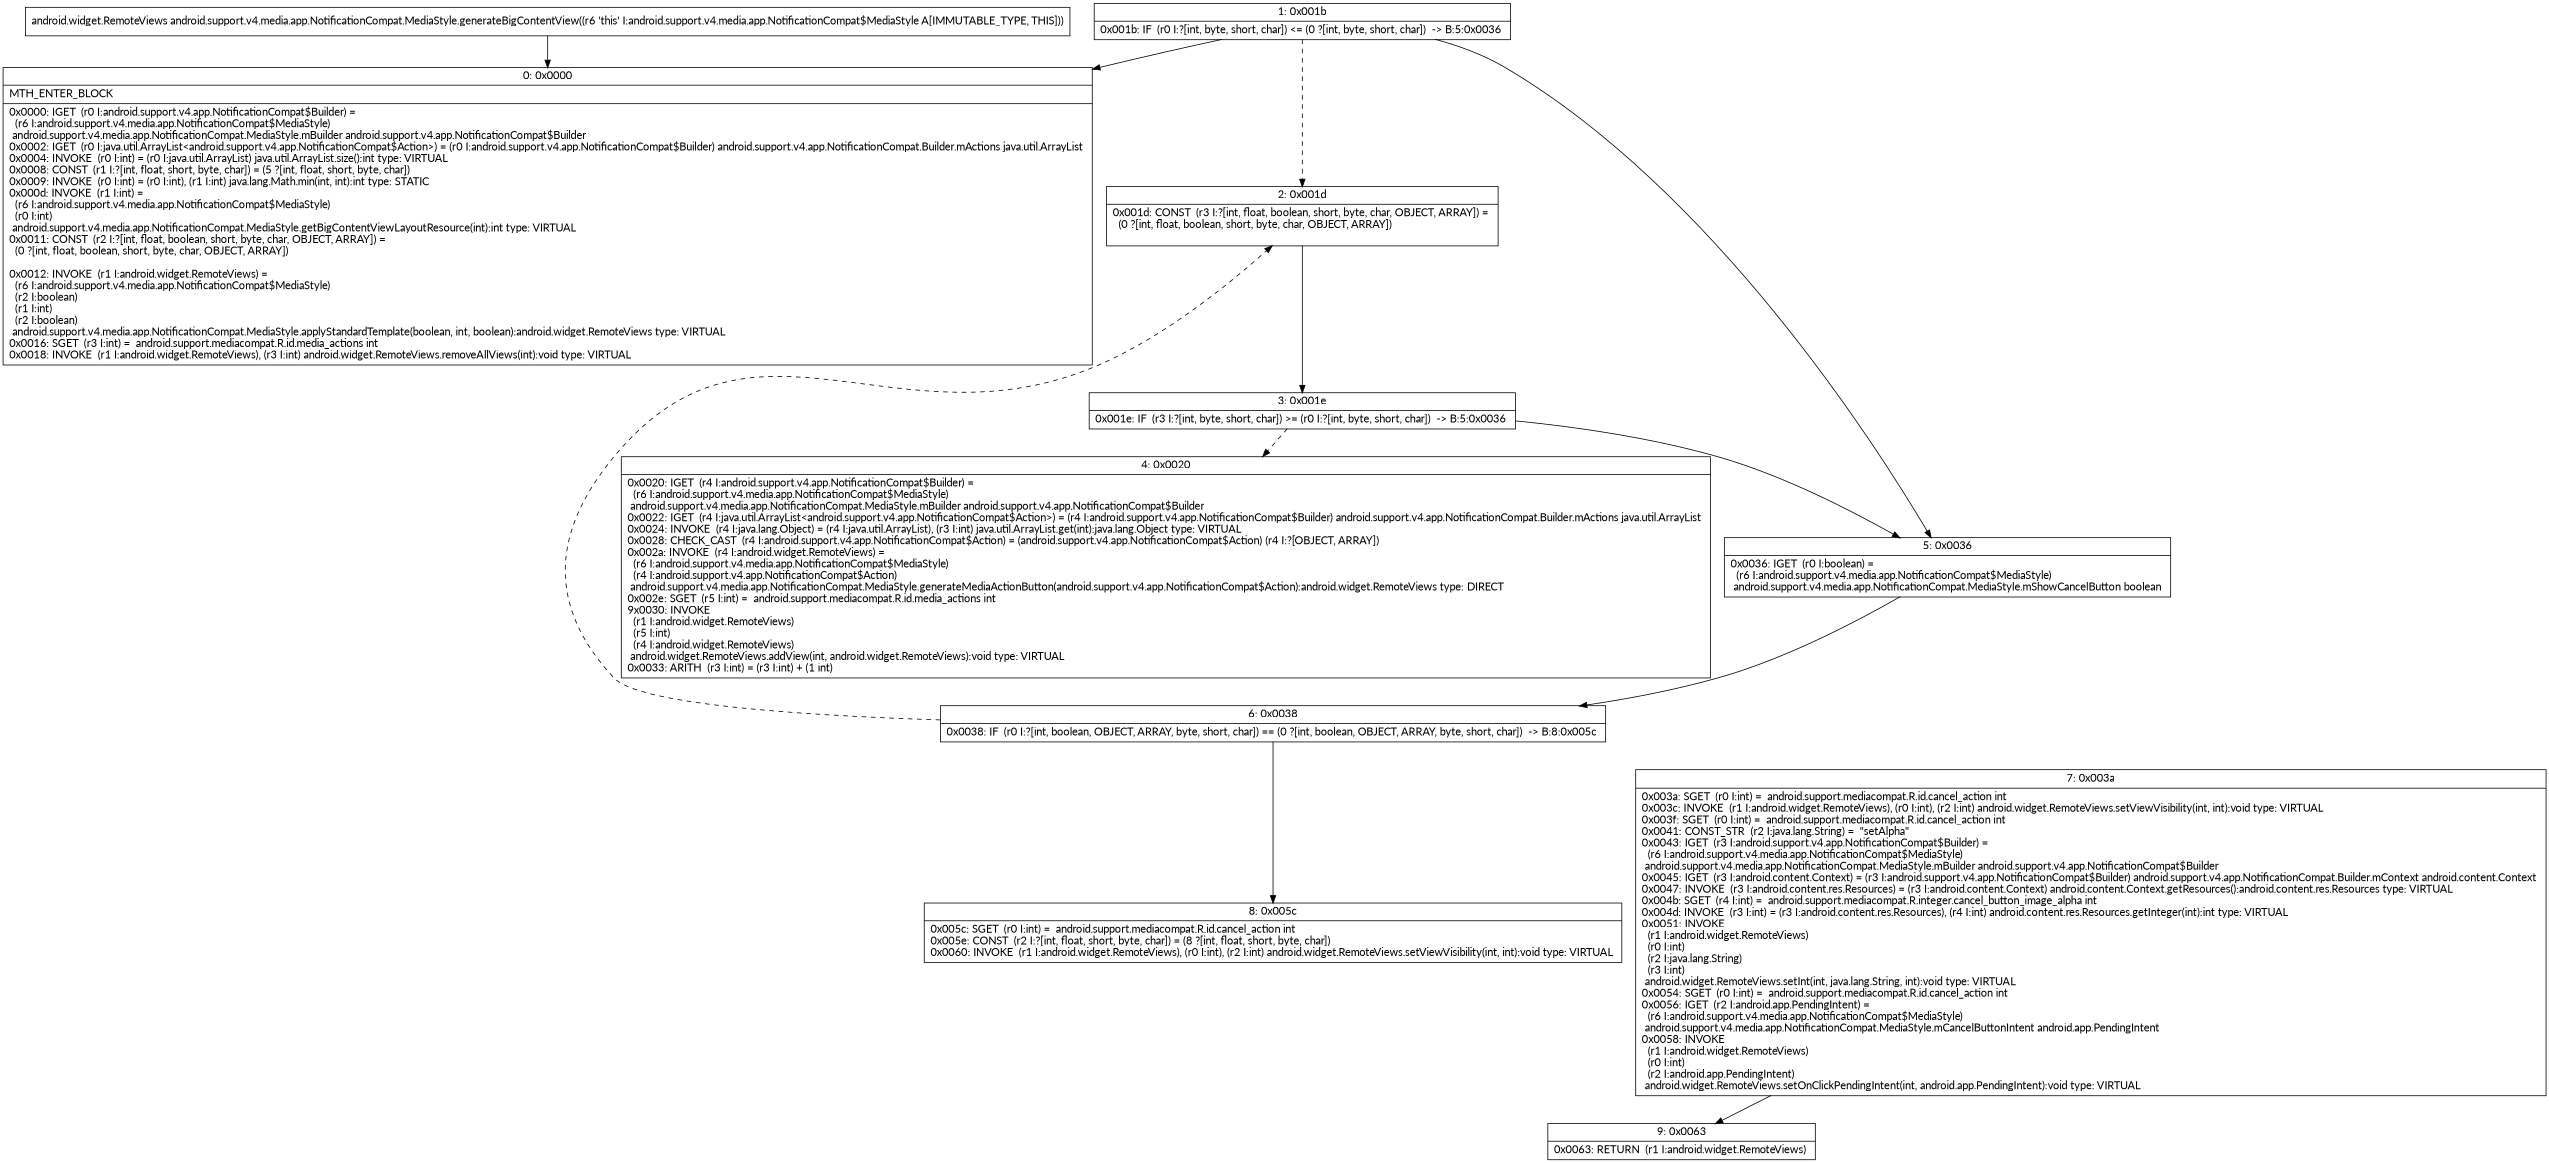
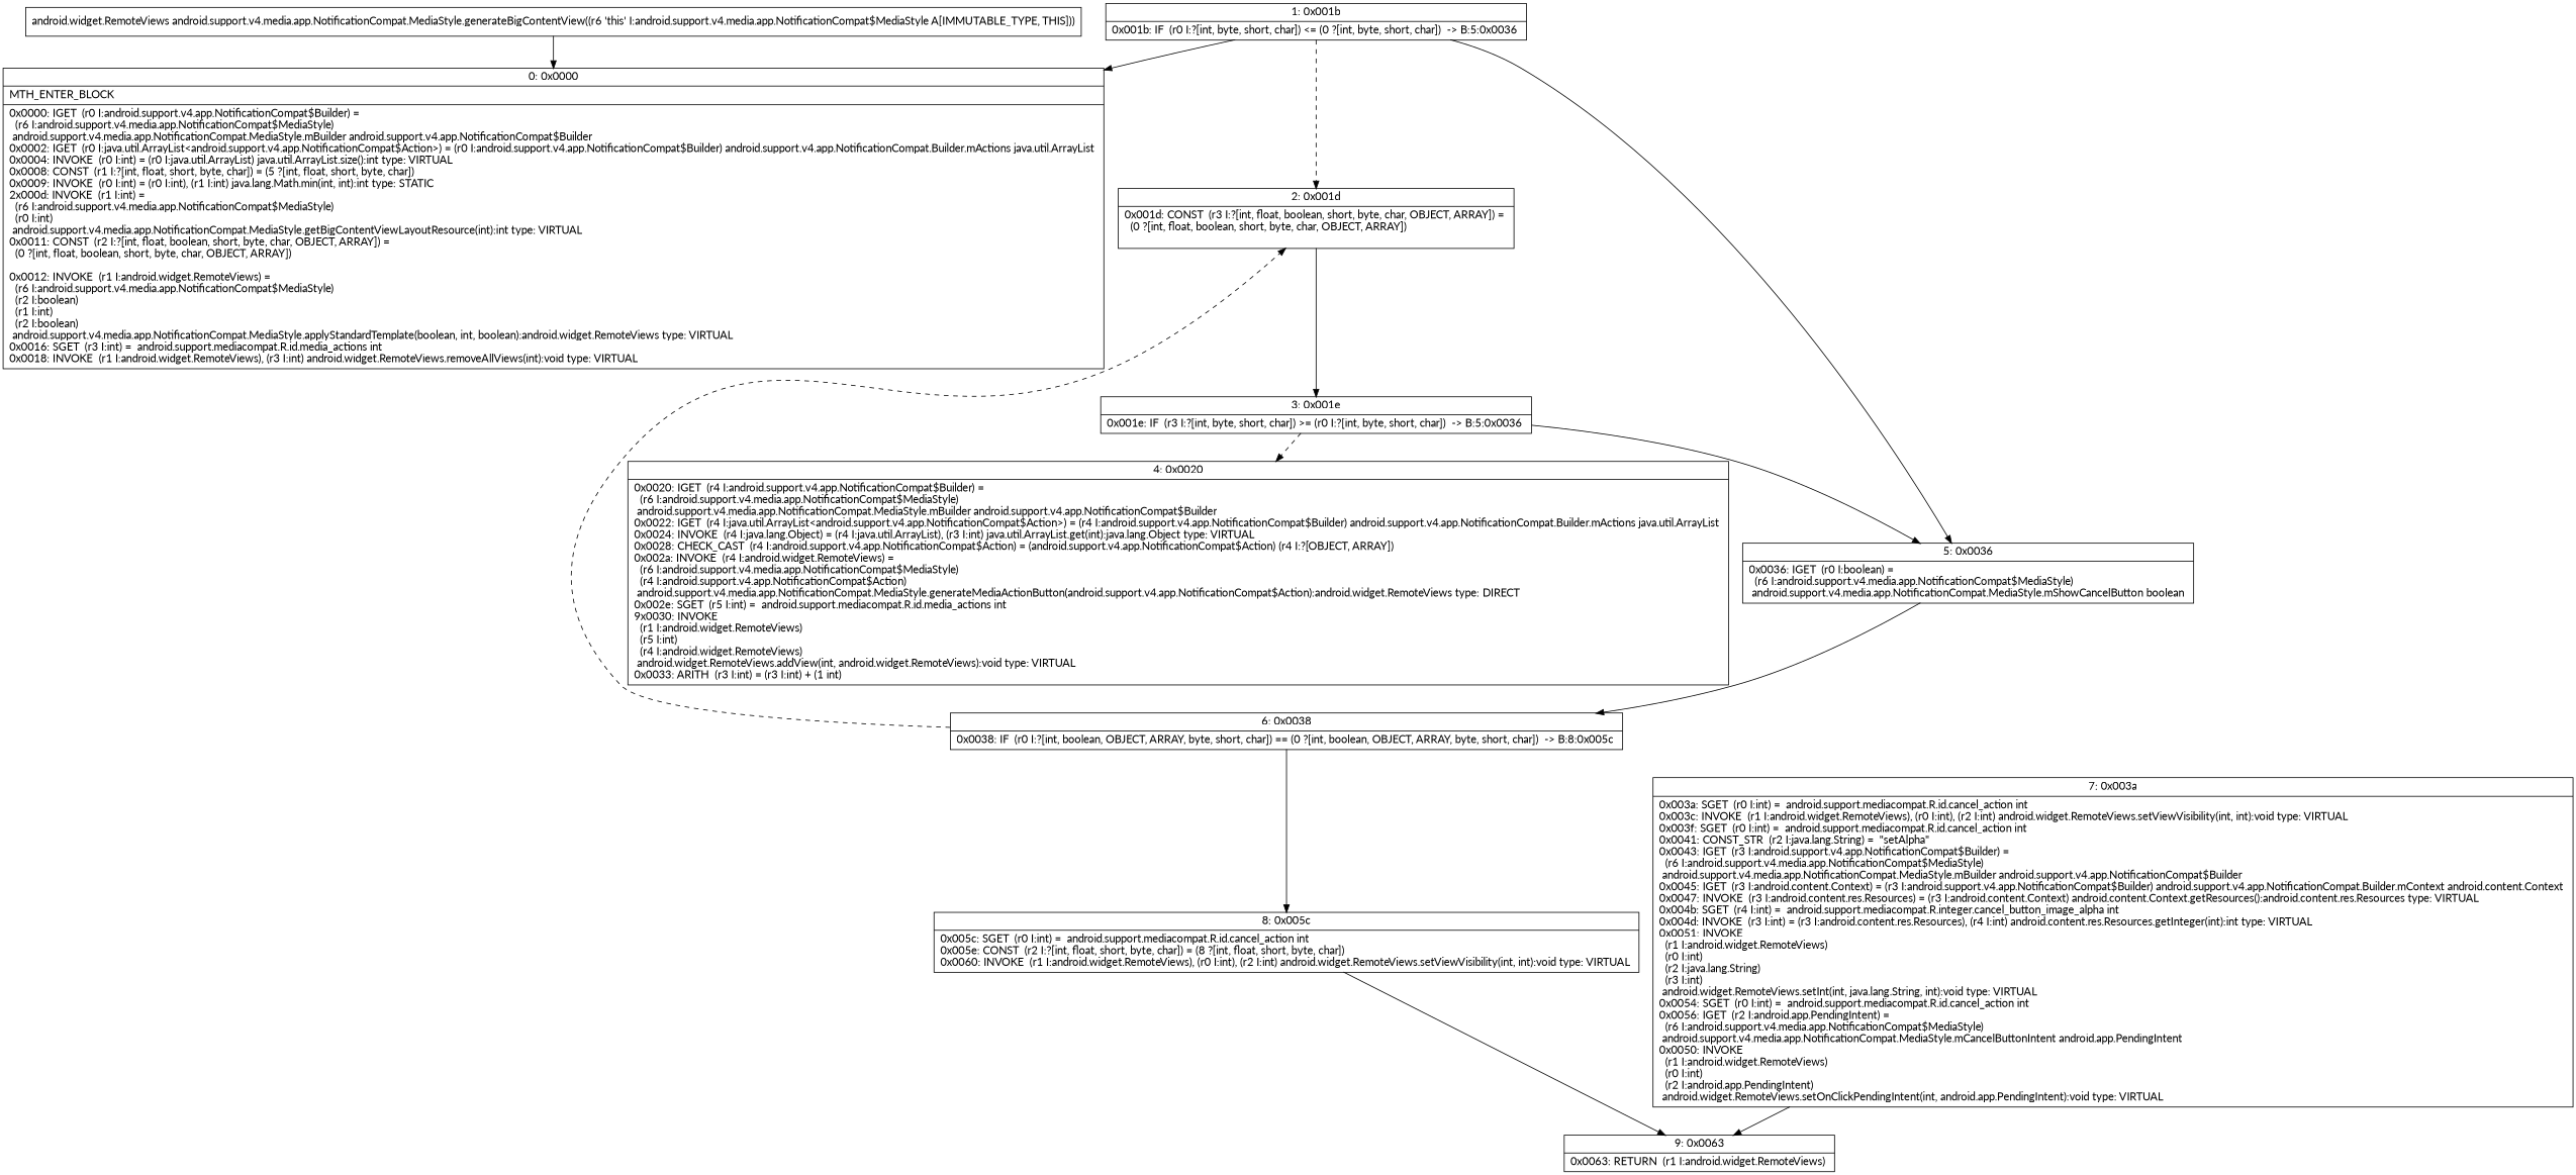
  digraph {
    fontname=Lato
    node [fontname=Lato shape=record]
    edge [fontname=Lato]
-   n1 [label="{0\:\ 0x0000|MTH_ENTER_BLOCK\l|0x0000: IGET  (r0 I:android.support.v4.app.NotificationCompat$Builder) = \l  (r6 I:android.support.v4.media.app.NotificationCompat$MediaStyle)\l android.support.v4.media.app.NotificationCompat.MediaStyle.mBuilder android.support.v4.app.NotificationCompat$Builder \l0x0002: IGET  (r0 I:java.util.ArrayList\<android.support.v4.app.NotificationCompat$Action\>) = (r0 I:android.support.v4.app.NotificationCompat$Builder) android.support.v4.app.NotificationCompat.Builder.mActions java.util.ArrayList \l0x0004: INVOKE  (r0 I:int) = (r0 I:java.util.ArrayList) java.util.ArrayList.size():int type: VIRTUAL \l0x0008: CONST  (r1 I:?[int, float, short, byte, char]) = (5 ?[int, float, short, byte, char]) \l0x0009: INVOKE  (r0 I:int) = (r0 I:int), (r1 I:int) java.lang.Math.min(int, int):int type: STATIC \l0x000d: INVOKE  (r1 I:int) = \l  (r6 I:android.support.v4.media.app.NotificationCompat$MediaStyle)\l  (r0 I:int)\l android.support.v4.media.app.NotificationCompat.MediaStyle.getBigContentViewLayoutResource(int):int type: VIRTUAL \l0x0011: CONST  (r2 I:?[int, float, boolean, short, byte, char, OBJECT, ARRAY]) = \l  (0 ?[int, float, boolean, short, byte, char, OBJECT, ARRAY])\l \l0x0012: INVOKE  (r1 I:android.widget.RemoteViews) = \l  (r6 I:android.support.v4.media.app.NotificationCompat$MediaStyle)\l  (r2 I:boolean)\l  (r1 I:int)\l  (r2 I:boolean)\l android.support.v4.media.app.NotificationCompat.MediaStyle.applyStandardTemplate(boolean, int, boolean):android.widget.RemoteViews type: VIRTUAL \l0x0016: SGET  (r3 I:int) =  android.support.mediacompat.R.id.media_actions int \l0x0018: INVOKE  (r1 I:android.widget.RemoteViews), (r3 I:int) android.widget.RemoteViews.removeAllViews(int):void type: VIRTUAL \l}"]
+   n1 [label="{0\:\ 0x0000|MTH_ENTER_BLOCK\l|0x0000: IGET  (r0 I:android.support.v4.app.NotificationCompat$Builder) = \l  (r6 I:android.support.v4.media.app.NotificationCompat$MediaStyle)\l android.support.v4.media.app.NotificationCompat.MediaStyle.mBuilder android.support.v4.app.NotificationCompat$Builder \l0x0002: IGET  (r0 I:java.util.ArrayList\<android.support.v4.app.NotificationCompat$Action\>) = (r0 I:android.support.v4.app.NotificationCompat$Builder) android.support.v4.app.NotificationCompat.Builder.mActions java.util.ArrayList \l0x0004: INVOKE  (r0 I:int) = (r0 I:java.util.ArrayList) java.util.ArrayList.size():int type: VIRTUAL \l0x0008: CONST  (r1 I:?[int, float, short, byte, char]) = (5 ?[int, float, short, byte, char]) \l0x0009: INVOKE  (r0 I:int) = (r0 I:int), (r1 I:int) java.lang.Math.min(int, int):int type: STATIC \l2x000d: INVOKE  (r1 I:int) = \l  (r6 I:android.support.v4.media.app.NotificationCompat$MediaStyle)\l  (r0 I:int)\l android.support.v4.media.app.NotificationCompat.MediaStyle.getBigContentViewLayoutResource(int):int type: VIRTUAL \l0x0011: CONST  (r2 I:?[int, float, boolean, short, byte, char, OBJECT, ARRAY]) = \l  (0 ?[int, float, boolean, short, byte, char, OBJECT, ARRAY])\l \l0x0012: INVOKE  (r1 I:android.widget.RemoteViews) = \l  (r6 I:android.support.v4.media.app.NotificationCompat$MediaStyle)\l  (r2 I:boolean)\l  (r1 I:int)\l  (r2 I:boolean)\l android.support.v4.media.app.NotificationCompat.MediaStyle.applyStandardTemplate(boolean, int, boolean):android.widget.RemoteViews type: VIRTUAL \l0x0016: SGET  (r3 I:int) =  android.support.mediacompat.R.id.media_actions int \l0x0018: INVOKE  (r1 I:android.widget.RemoteViews), (r3 I:int) android.widget.RemoteViews.removeAllViews(int):void type: VIRTUAL \l}"]
    n2 [label="{1\:\ 0x001b|0x001b: IF  (r0 I:?[int, byte, short, char]) \<= (0 ?[int, byte, short, char])  \-\> B:5:0x0036 \l}"]
    n3 [label="{2\:\ 0x001d|0x001d: CONST  (r3 I:?[int, float, boolean, short, byte, char, OBJECT, ARRAY]) = \l  (0 ?[int, float, boolean, short, byte, char, OBJECT, ARRAY])\l \l}"]
    n4 [label="{5\:\ 0x0036|0x0036: IGET  (r0 I:boolean) = \l  (r6 I:android.support.v4.media.app.NotificationCompat$MediaStyle)\l android.support.v4.media.app.NotificationCompat.MediaStyle.mShowCancelButton boolean \l}"]
    n5 [label="{3\:\ 0x001e|0x001e: IF  (r3 I:?[int, byte, short, char]) \>= (r0 I:?[int, byte, short, char])  \-\> B:5:0x0036 \l}"]
    n6 [label="{6\:\ 0x0038|0x0038: IF  (r0 I:?[int, boolean, OBJECT, ARRAY, byte, short, char]) == (0 ?[int, boolean, OBJECT, ARRAY, byte, short, char])  \-\> B:8:0x005c \l}"]
    n7 [label="{4\:\ 0x0020|0x0020: IGET  (r4 I:android.support.v4.app.NotificationCompat$Builder) = \l  (r6 I:android.support.v4.media.app.NotificationCompat$MediaStyle)\l android.support.v4.media.app.NotificationCompat.MediaStyle.mBuilder android.support.v4.app.NotificationCompat$Builder \l0x0022: IGET  (r4 I:java.util.ArrayList\<android.support.v4.app.NotificationCompat$Action\>) = (r4 I:android.support.v4.app.NotificationCompat$Builder) android.support.v4.app.NotificationCompat.Builder.mActions java.util.ArrayList \l0x0024: INVOKE  (r4 I:java.lang.Object) = (r4 I:java.util.ArrayList), (r3 I:int) java.util.ArrayList.get(int):java.lang.Object type: VIRTUAL \l0x0028: CHECK_CAST  (r4 I:android.support.v4.app.NotificationCompat$Action) = (android.support.v4.app.NotificationCompat$Action) (r4 I:?[OBJECT, ARRAY]) \l0x002a: INVOKE  (r4 I:android.widget.RemoteViews) = \l  (r6 I:android.support.v4.media.app.NotificationCompat$MediaStyle)\l  (r4 I:android.support.v4.app.NotificationCompat$Action)\l android.support.v4.media.app.NotificationCompat.MediaStyle.generateMediaActionButton(android.support.v4.app.NotificationCompat$Action):android.widget.RemoteViews type: DIRECT \l0x002e: SGET  (r5 I:int) =  android.support.mediacompat.R.id.media_actions int \l9x0030: INVOKE  \l  (r1 I:android.widget.RemoteViews)\l  (r5 I:int)\l  (r4 I:android.widget.RemoteViews)\l android.widget.RemoteViews.addView(int, android.widget.RemoteViews):void type: VIRTUAL \l0x0033: ARITH  (r3 I:int) = (r3 I:int) + (1 int) \l}"]
    n8 [label="{8\:\ 0x005c|0x005c: SGET  (r0 I:int) =  android.support.mediacompat.R.id.cancel_action int \l0x005e: CONST  (r2 I:?[int, float, short, byte, char]) = (8 ?[int, float, short, byte, char]) \l0x0060: INVOKE  (r1 I:android.widget.RemoteViews), (r0 I:int), (r2 I:int) android.widget.RemoteViews.setViewVisibility(int, int):void type: VIRTUAL \l}"]
-   n9 [label="{7\:\ 0x003a|0x003a: SGET  (r0 I:int) =  android.support.mediacompat.R.id.cancel_action int \l0x003c: INVOKE  (r1 I:android.widget.RemoteViews), (r0 I:int), (r2 I:int) android.widget.RemoteViews.setViewVisibility(int, int):void type: VIRTUAL \l0x003f: SGET  (r0 I:int) =  android.support.mediacompat.R.id.cancel_action int \l0x0041: CONST_STR  (r2 I:java.lang.String) =  \"setAlpha\" \l0x0043: IGET  (r3 I:android.support.v4.app.NotificationCompat$Builder) = \l  (r6 I:android.support.v4.media.app.NotificationCompat$MediaStyle)\l android.support.v4.media.app.NotificationCompat.MediaStyle.mBuilder android.support.v4.app.NotificationCompat$Builder \l0x0045: IGET  (r3 I:android.content.Context) = (r3 I:android.support.v4.app.NotificationCompat$Builder) android.support.v4.app.NotificationCompat.Builder.mContext android.content.Context \l0x0047: INVOKE  (r3 I:android.content.res.Resources) = (r3 I:android.content.Context) android.content.Context.getResources():android.content.res.Resources type: VIRTUAL \l0x004b: SGET  (r4 I:int) =  android.support.mediacompat.R.integer.cancel_button_image_alpha int \l0x004d: INVOKE  (r3 I:int) = (r3 I:android.content.res.Resources), (r4 I:int) android.content.res.Resources.getInteger(int):int type: VIRTUAL \l0x0051: INVOKE  \l  (r1 I:android.widget.RemoteViews)\l  (r0 I:int)\l  (r2 I:java.lang.String)\l  (r3 I:int)\l android.widget.RemoteViews.setInt(int, java.lang.String, int):void type: VIRTUAL \l0x0054: SGET  (r0 I:int) =  android.support.mediacompat.R.id.cancel_action int \l0x0056: IGET  (r2 I:android.app.PendingIntent) = \l  (r6 I:android.support.v4.media.app.NotificationCompat$MediaStyle)\l android.support.v4.media.app.NotificationCompat.MediaStyle.mCancelButtonIntent android.app.PendingIntent \l0x0058: INVOKE  \l  (r1 I:android.widget.RemoteViews)\l  (r0 I:int)\l  (r2 I:android.app.PendingIntent)\l android.widget.RemoteViews.setOnClickPendingIntent(int, android.app.PendingIntent):void type: VIRTUAL \l}"]
+   n9 [label="{7\:\ 0x003a|0x003a: SGET  (r0 I:int) =  android.support.mediacompat.R.id.cancel_action int \l0x003c: INVOKE  (r1 I:android.widget.RemoteViews), (r0 I:int), (r2 I:int) android.widget.RemoteViews.setViewVisibility(int, int):void type: VIRTUAL \l0x003f: SGET  (r0 I:int) =  android.support.mediacompat.R.id.cancel_action int \l0x0041: CONST_STR  (r2 I:java.lang.String) =  \"setAlpha\" \l0x0043: IGET  (r3 I:android.support.v4.app.NotificationCompat$Builder) = \l  (r6 I:android.support.v4.media.app.NotificationCompat$MediaStyle)\l android.support.v4.media.app.NotificationCompat.MediaStyle.mBuilder android.support.v4.app.NotificationCompat$Builder \l0x0045: IGET  (r3 I:android.content.Context) = (r3 I:android.support.v4.app.NotificationCompat$Builder) android.support.v4.app.NotificationCompat.Builder.mContext android.content.Context \l0x0047: INVOKE  (r3 I:android.content.res.Resources) = (r3 I:android.content.Context) android.content.Context.getResources():android.content.res.Resources type: VIRTUAL \l0x004b: SGET  (r4 I:int) =  android.support.mediacompat.R.integer.cancel_button_image_alpha int \l0x004d: INVOKE  (r3 I:int) = (r3 I:android.content.res.Resources), (r4 I:int) android.content.res.Resources.getInteger(int):int type: VIRTUAL \l0x0051: INVOKE  \l  (r1 I:android.widget.RemoteViews)\l  (r0 I:int)\l  (r2 I:java.lang.String)\l  (r3 I:int)\l android.widget.RemoteViews.setInt(int, java.lang.String, int):void type: VIRTUAL \l0x0054: SGET  (r0 I:int) =  android.support.mediacompat.R.id.cancel_action int \l0x0056: IGET  (r2 I:android.app.PendingIntent) = \l  (r6 I:android.support.v4.media.app.NotificationCompat$MediaStyle)\l android.support.v4.media.app.NotificationCompat.MediaStyle.mCancelButtonIntent android.app.PendingIntent \l0x0050: INVOKE  \l  (r1 I:android.widget.RemoteViews)\l  (r0 I:int)\l  (r2 I:android.app.PendingIntent)\l android.widget.RemoteViews.setOnClickPendingIntent(int, android.app.PendingIntent):void type: VIRTUAL \l}"]
    n10 [label="{9\:\ 0x0063|0x0063: RETURN  (r1 I:android.widget.RemoteViews) \l}"]
    n11 [label="{android.widget.RemoteViews android.support.v4.media.app.NotificationCompat.MediaStyle.generateBigContentView((r6 'this' I:android.support.v4.media.app.NotificationCompat$MediaStyle A[IMMUTABLE_TYPE, THIS])) }"]
    n2 -> n1
    n2 -> n3 [style=dashed]
    n2 -> n4
    n3 -> n5
    n4 -> n6
    n5 -> n4
    n5 -> n7 [style=dashed]
    n6 -> n3 [style=dashed]
    n6 -> n8
+   n8 -> n10
    n9 -> n10
    n11 -> n1
  }
